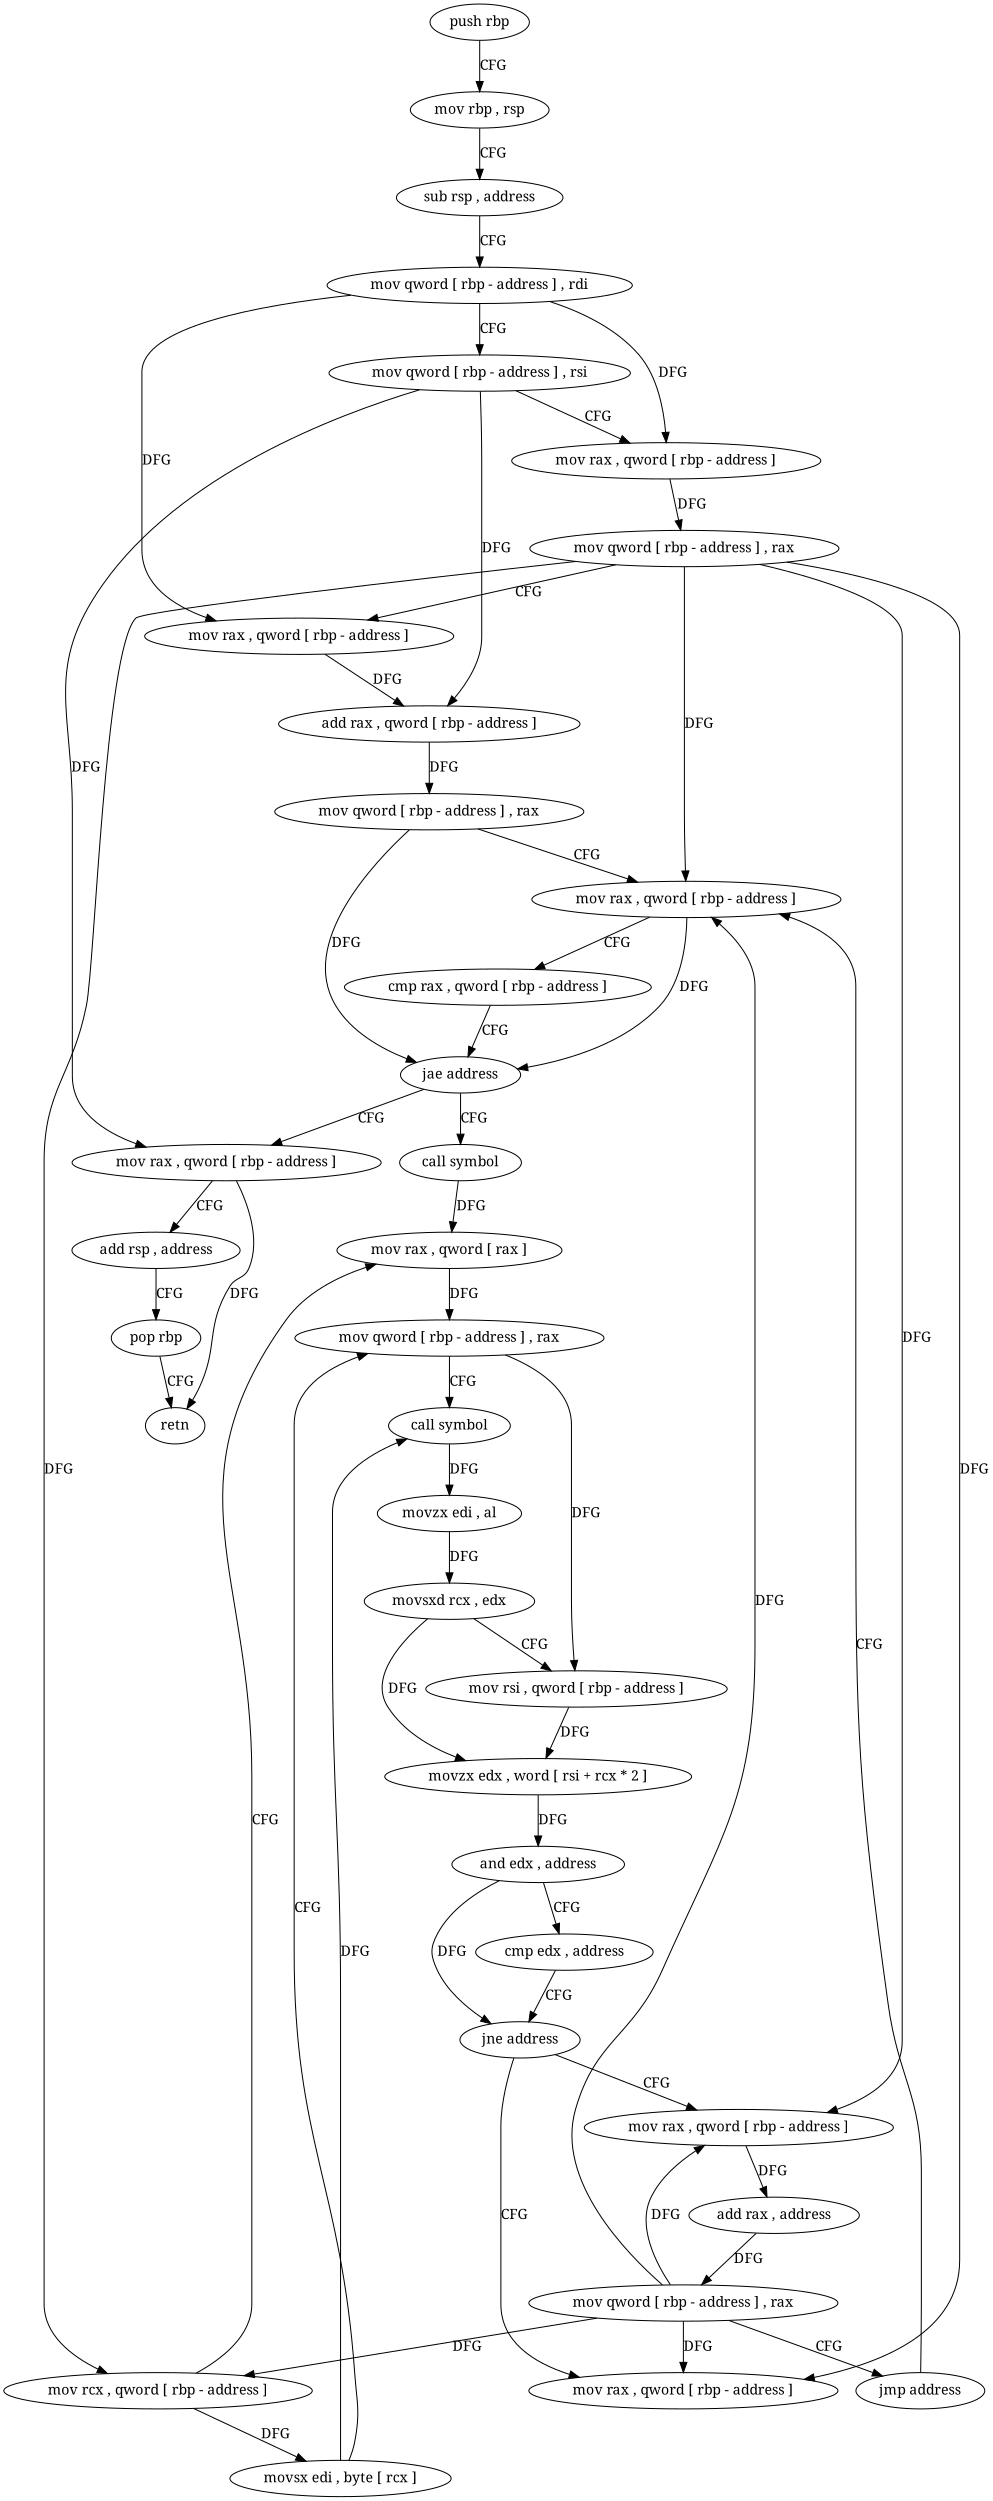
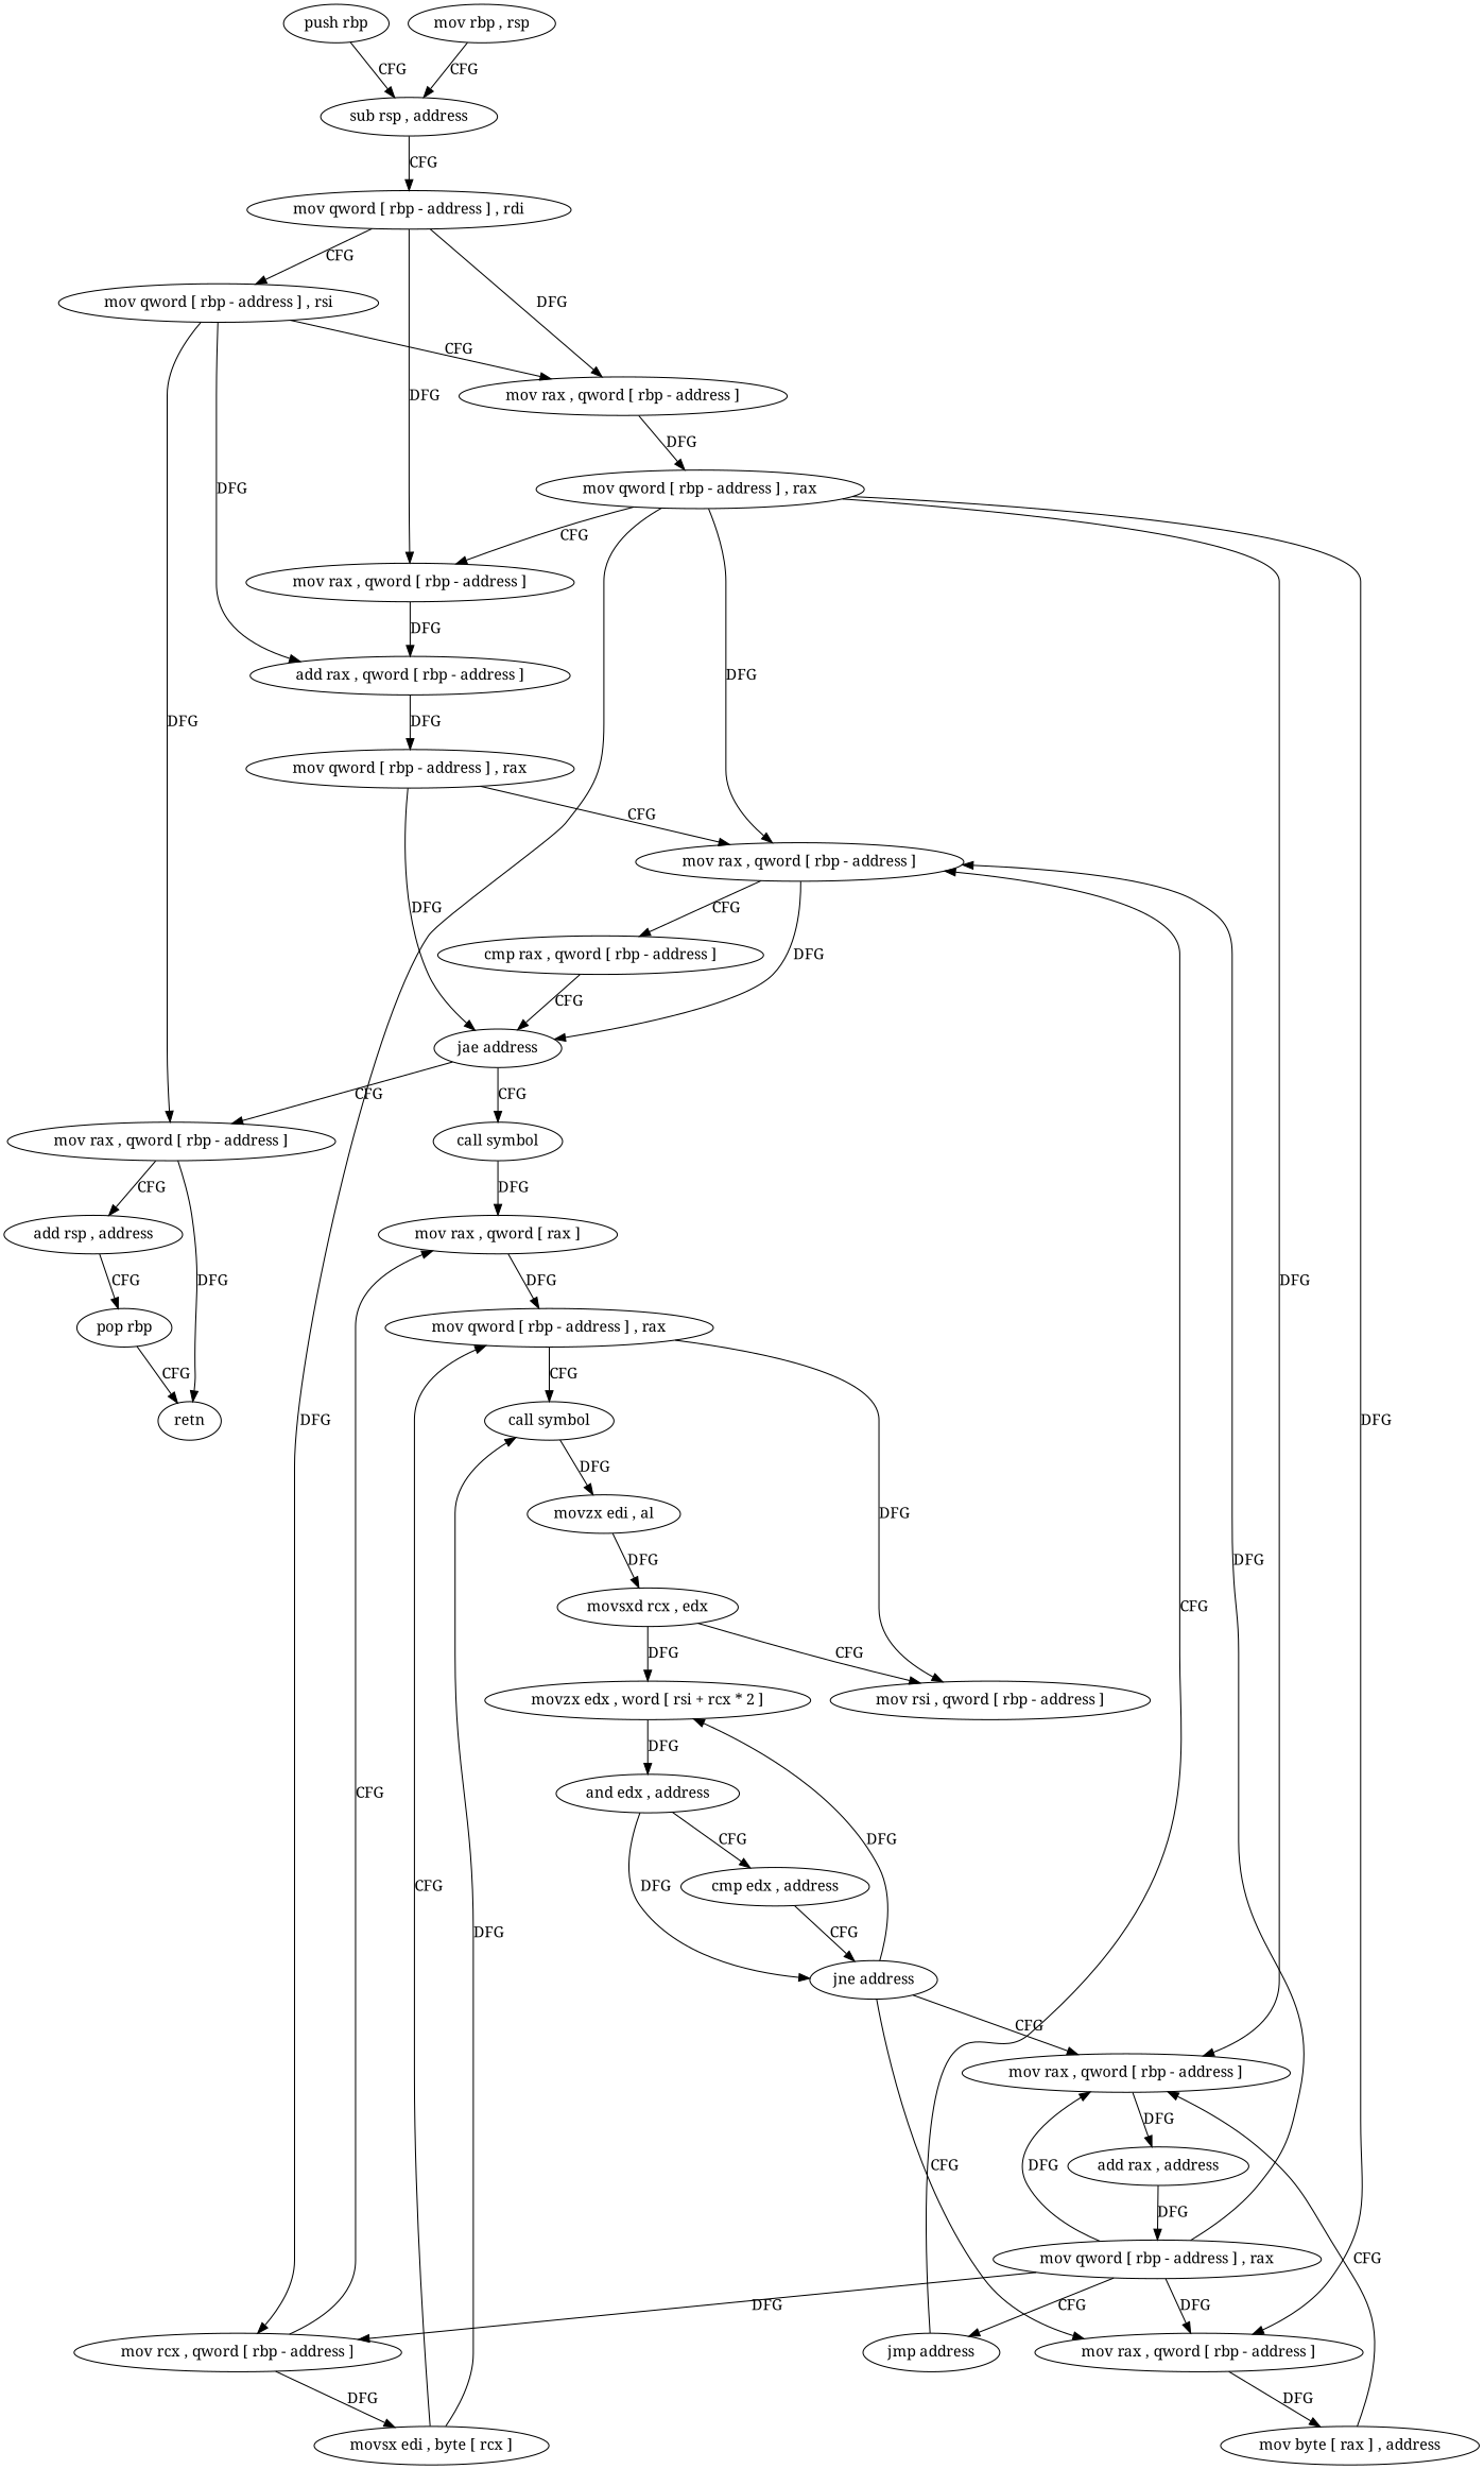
  digraph {
    fontname="Noto Serif"
    node [fontname="Noto Serif"]
    edge [fontname="Noto Serif"]
    n1 [label="push rbp"]
    n2 [label="mov rbp , rsp"]
    n3 [label="sub rsp , address"]
    n4 [label="mov qword [ rbp - address ] , rdi"]
    n5 [label="mov qword [ rbp - address ] , rsi"]
    n6 [label="mov rax , qword [ rbp - address ]"]
    n7 [label="mov rax , qword [ rbp - address ]"]
    n8 [label="add rax , qword [ rbp - address ]"]
    n9 [label="mov rax , qword [ rbp - address ]"]
    n10 [label="mov qword [ rbp - address ] , rax"]
    n11 [label="mov qword [ rbp - address ] , rax"]
    n12 [label="add rsp , address"]
    n13 [label=retn]
    n14 [label="mov rax , qword [ rbp - address ]"]
    n15 [label="mov rcx , qword [ rbp - address ]"]
    n16 [label="mov rax , qword [ rbp - address ]"]
    n17 [label="mov rax , qword [ rbp - address ]"]
    n18 [label="jae address"]
    n19 [label="cmp rax , qword [ rbp - address ]"]
    n20 [label="mov rax , qword [ rax ]"]
    n21 [label="movsx edi , byte [ rcx ]"]
    n22 [label="add rax , address"]
+   n23 [label="mov byte [ rax ] , address"]
    n24 [label="call symbol"]
    n25 [label="pop rbp"]
    n26 [label="mov qword [ rbp - address ] , rax"]
    n27 [label="call symbol"]
    n28 [label="mov rsi , qword [ rbp - address ]"]
    n29 [label="movzx edi , al"]
    n30 [label="movzx edx , word [ rsi + rcx * 2 ]"]
    n31 [label="movsxd rcx , edx"]
    n32 [label="and edx , address"]
    n33 [label="cmp edx , address"]
    n34 [label="jne address"]
    n35 [label="mov qword [ rbp - address ] , rax"]
    n36 [label="jmp address"]
-   n1 -> n2 [label=CFG]
+   n1 -> n3 [label=CFG]
    n2 -> n3 [label=CFG]
    n3 -> n4 [label=CFG]
    n4 -> n5 [label=CFG]
    n4 -> n6 [label=DFG]
    n4 -> n7 [label=DFG]
    n5 -> n6 [label=CFG]
    n5 -> n8 [label=DFG]
    n5 -> n9 [label=DFG]
    n6 -> n10 [label=DFG]
    n7 -> n8 [label=DFG]
    n8 -> n11 [label=DFG]
    n9 -> n12 [label=CFG]
    n9 -> n13 [label=DFG]
    n10 -> n7 [label=CFG]
    n10 -> n14 [label=DFG]
    n10 -> n15 [label=DFG]
    n10 -> n16 [label=DFG]
    n10 -> n17 [label=DFG]
    n11 -> n14 [label=CFG]
    n11 -> n18 [label=DFG]
    n12 -> n25 [label=CFG]
    n14 -> n18 [label=DFG]
    n14 -> n19 [label=CFG]
    n15 -> n20 [label=CFG]
    n15 -> n21 [label=DFG]
    n16 -> n22 [label=DFG]
+   n17 -> n23 [label=DFG]
    n18 -> n9 [label=CFG]
    n18 -> n24 [label=CFG]
    n19 -> n18 [label=CFG]
    n20 -> n26 [label=DFG]
    n21 -> n26 [label=CFG]
    n21 -> n27 [label=DFG]
    n22 -> n35 [label=DFG]
+   n23 -> n16 [label=CFG]
    n24 -> n20 [label=DFG]
    n25 -> n13 [label=CFG]
    n26 -> n27 [label=CFG]
    n26 -> n28 [label=DFG]
    n27 -> n29 [label=DFG]
-   n28 -> n30 [label=DFG]
+   n34 -> n30 [label=DFG]
    n29 -> n31 [label=DFG]
    n30 -> n32 [label=DFG]
    n31 -> n28 [label=CFG]
    n31 -> n30 [label=DFG]
    n32 -> n33 [label=CFG]
    n32 -> n34 [label=DFG]
    n33 -> n34 [label=CFG]
    n34 -> n16 [label=CFG]
    n34 -> n17 [label=CFG]
    n35 -> n14 [label=DFG]
    n35 -> n15 [label=DFG]
    n35 -> n16 [label=DFG]
    n35 -> n17 [label=DFG]
    n35 -> n36 [label=CFG]
    n36 -> n14 [label=CFG]
  }
